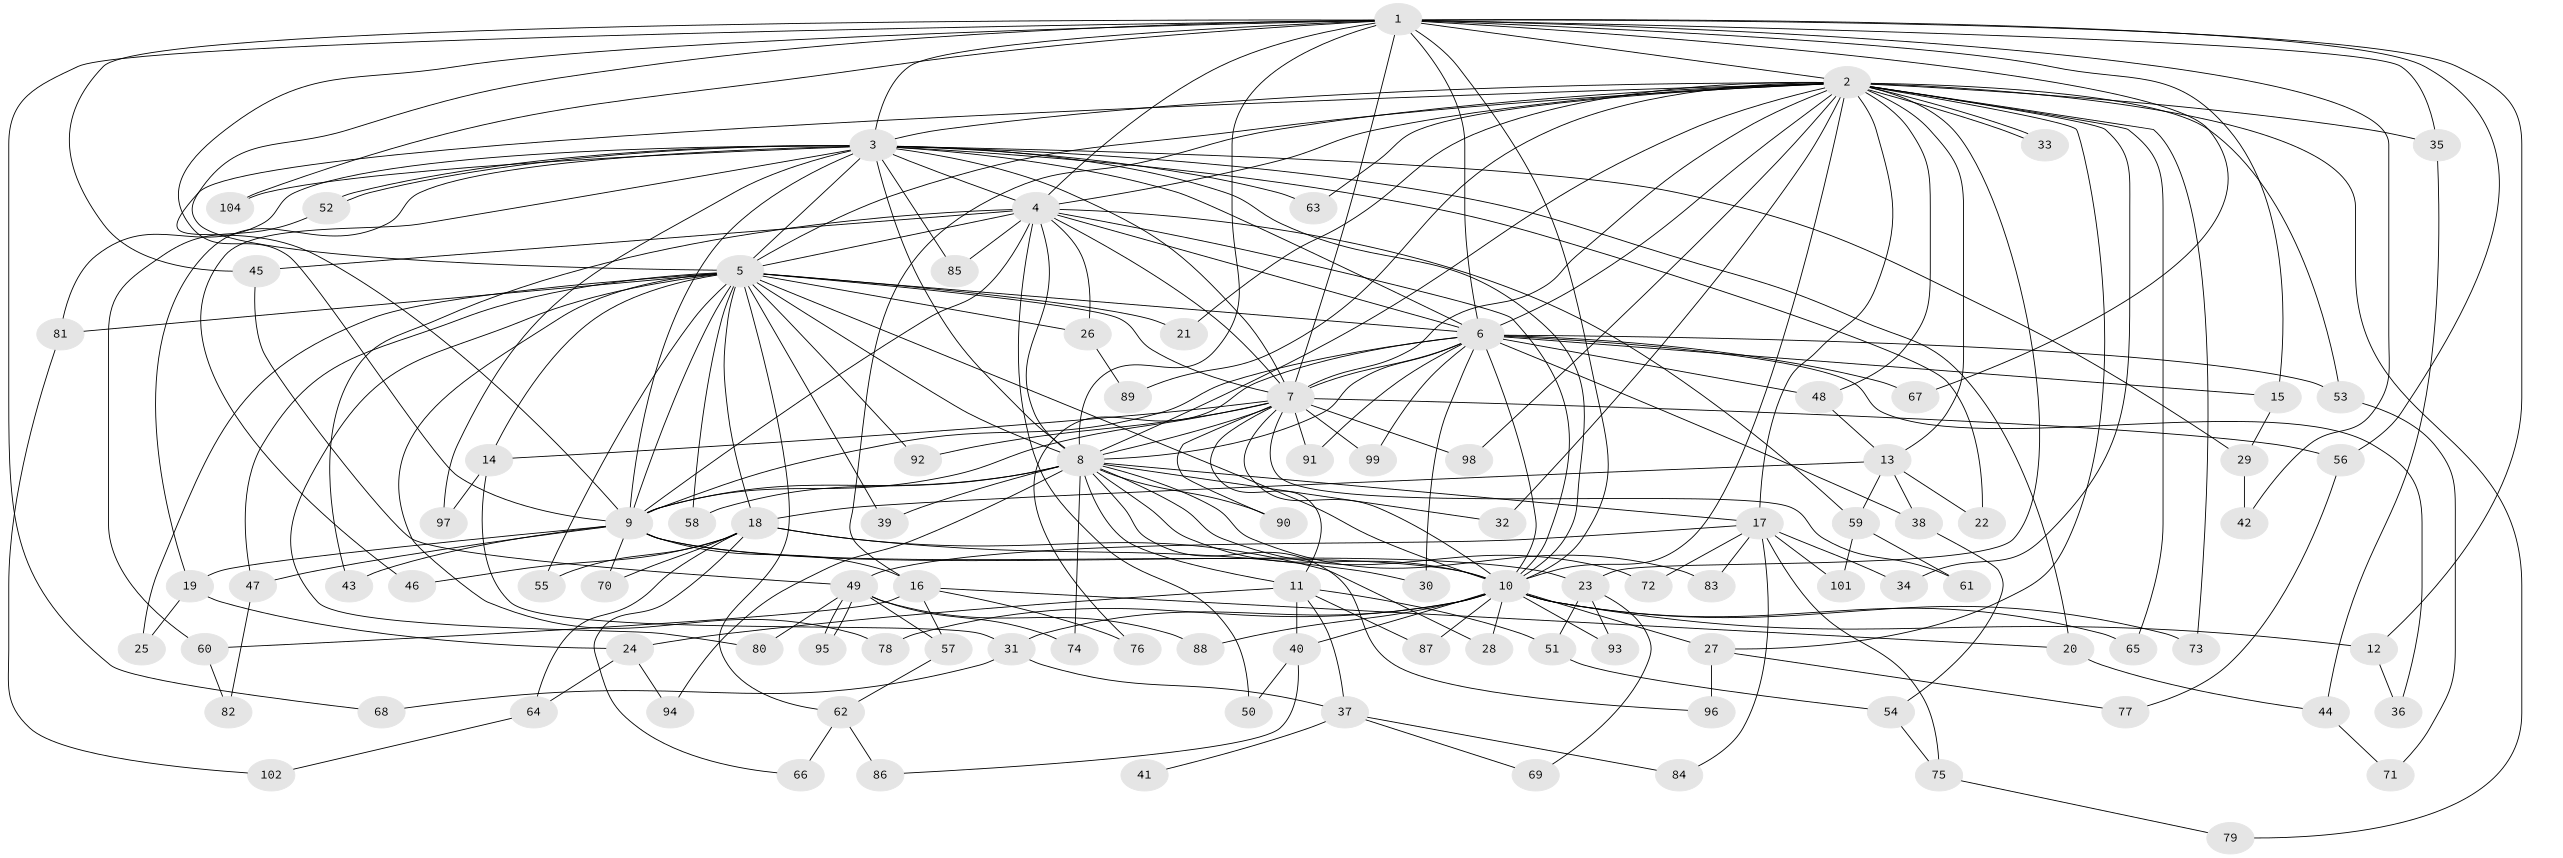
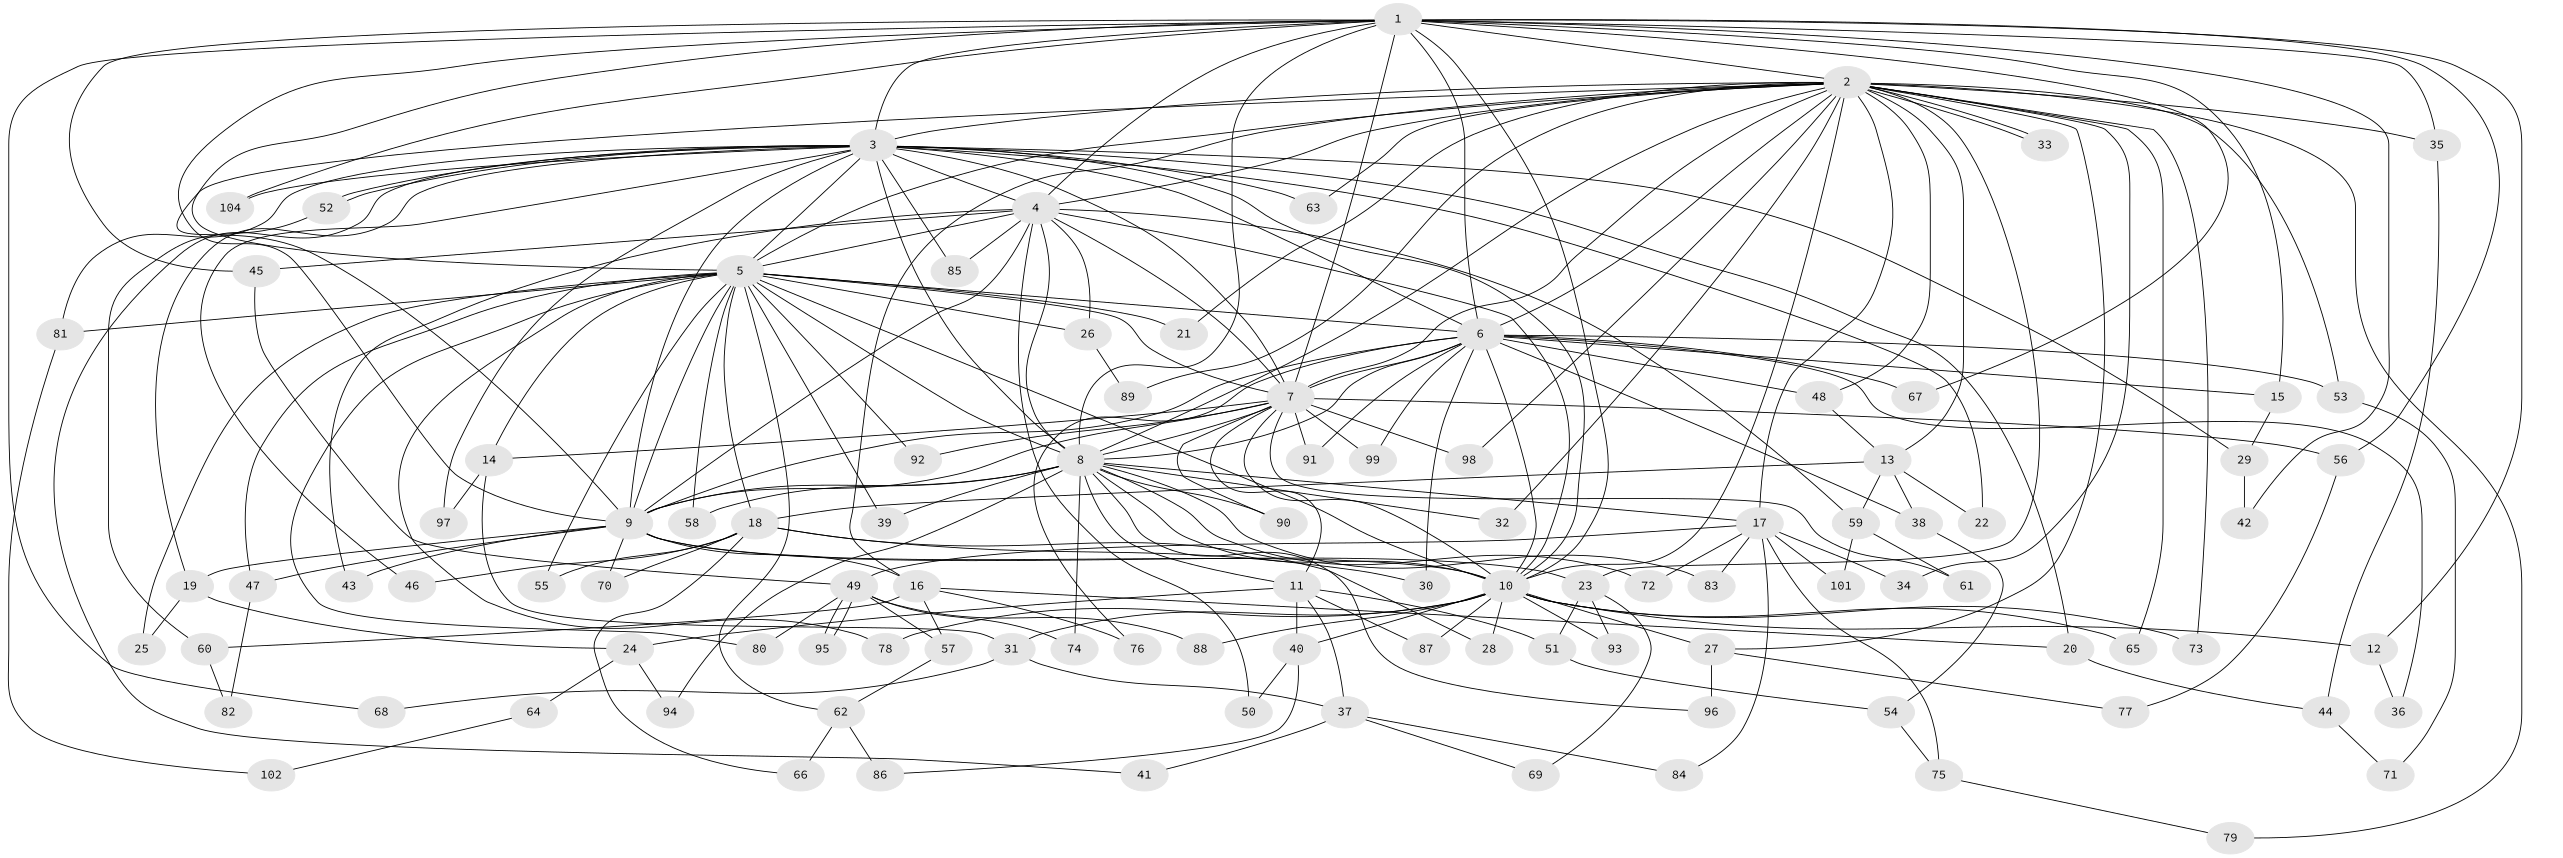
  graph {
    fontname="Source Code Pro"
    node [color=gray90 fontname="Source Code Pro" style=filled]
    edge [fontname="Source Code Pro"]
    1
    2
    3
    4
    5
    6
    7
    8
    9
    10
    12
    15
    35
    42
    45
    56
    67
    68
    n19 [label=104]
    13
    16
    17
    21
    23
    27
    32
    33
    34
    48
    53
    63
    65
    73
    79
    89
    98
    19
    20
    22
    29
    41
    46
    52
    81
    85
    97
    26
    43
    50
    59
    14
    18
    25
    39
    47
    55
    58
    62
    78
    80
    92
    30
    36
    38
    76
    91
    99
    11
    61
    90
    72
    74
    83
    94
    96
    70
    28
    31
    40
    87
    88
    93
    44
    49
    77
    57
    60
    75
    84
    101
    51
    69
    71
    24
    102
    64
    66
    82
    86
    54
    37
    95
    1 -- 2
    1 -- 3
    1 -- 4
    1 -- 5
    1 -- 6
    1 -- 7
    1 -- 8
    1 -- 9
    1 -- 10
    1 -- 12
    1 -- 15
    1 -- 35
    1 -- 42
    1 -- 45
    1 -- 56
    1 -- 67
    1 -- 68
    1 -- n19
    2 -- 3
    2 -- 4
    2 -- 5
    2 -- 6
    2 -- 7
    2 -- 8
    2 -- 9
    2 -- 10
    2 -- 35
    2 -- 13
    2 -- 16
    2 -- 17
    2 -- 21
    2 -- 23
    2 -- 27
    2 -- 32
    2 -- 33
    2 -- 33
    2 -- 34
    2 -- 48
    2 -- 53
    2 -- 63
    2 -- 65
    2 -- 73
    2 -- 79
    2 -- 89
    2 -- 98
    3 -- 4
    3 -- 5
    3 -- 6
    3 -- 7
    3 -- 8
    3 -- 9
    3 -- 10
    3 -- n19
    3 -- 63
    3 -- 19
    3 -- 20
    3 -- 22
    3 -- 29
+   3 -- 41
    3 -- 46
    3 -- 52
    3 -- 52
    3 -- 81
    3 -- 85
    3 -- 97
    4 -- 5
-   4 -- 6
    4 -- 7
    4 -- 8
    4 -- 9
    4 -- 10
    4 -- 45
    4 -- 85
    4 -- 26
    4 -- 43
    4 -- 50
    4 -- 59
    5 -- 6
    5 -- 7
    5 -- 8
    5 -- 9
    5 -- 10
    5 -- 21
    5 -- 81
    5 -- 26
    5 -- 14
    5 -- 18
    5 -- 25
    5 -- 39
    5 -- 47
    5 -- 55
    5 -- 58
    5 -- 62
    5 -- 78
    5 -- 80
    5 -- 92
    6 -- 7
    6 -- 8
    6 -- 9
    6 -- 10
    6 -- 15
    6 -- 67
    6 -- 48
    6 -- 53
    6 -- 30
    6 -- 36
    6 -- 38
    6 -- 76
    6 -- 91
    6 -- 99
    7 -- 8
    7 -- 9
    7 -- 10
    7 -- 56
    7 -- 98
    7 -- 14
    7 -- 92
    7 -- 91
    7 -- 99
    7 -- 11
    7 -- 61
    7 -- 90
    8 -- 9
    8 -- 10
    8 -- 17
    8 -- 32
    8 -- 39
    8 -- 58
    8 -- 11
    8 -- 90
    8 -- 72
    8 -- 74
    8 -- 83
    8 -- 94
    8 -- 96
    9 -- 10
    9 -- 16
    9 -- 23
    9 -- 19
    9 -- 43
    9 -- 47
    9 -- 70
    10 -- 12
    10 -- 27
    10 -- 65
    10 -- 73
    10 -- 78
    10 -- 28
    10 -- 31
    10 -- 40
    10 -- 87
    10 -- 88
    10 -- 93
    12 -- 36
    15 -- 29
    35 -- 44
    45 -- 49
    56 -- 77
    13 -- 22
    13 -- 59
    13 -- 18
    13 -- 38
    16 -- 20
    16 -- 76
    16 -- 57
    16 -- 60
    17 -- 34
    17 -- 72
    17 -- 83
    17 -- 49
    17 -- 75
    17 -- 84
    17 -- 101
    23 -- 93
    23 -- 51
    23 -- 69
    27 -- 96
    27 -- 77
    48 -- 13
    53 -- 71
    19 -- 25
    19 -- 24
    20 -- 44
    29 -- 42
    52 -- 60
    81 -- 102
    26 -- 89
    59 -- 61
    59 -- 101
    14 -- 97
    14 -- 31
    18 -- 46
    18 -- 55
    18 -- 30
    18 -- 70
    18 -- 28
-   18 -- 64
    18 -- 66
    47 -- 82
    62 -- 66
    62 -- 86
    38 -- 54
    11 -- 40
    11 -- 87
    11 -- 51
    11 -- 24
    11 -- 37
    31 -- 68
    31 -- 37
    40 -- 50
    40 -- 86
    44 -- 71
    49 -- 80
    49 -- 74
    49 -- 88
    49 -- 57
    49 -- 95
    49 -- 95
    57 -- 62
    60 -- 82
    75 -- 79
    51 -- 54
    24 -- 94
    24 -- 64
    64 -- 102
    54 -- 75
    37 -- 41
    37 -- 84
    37 -- 69
  }
